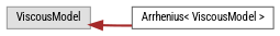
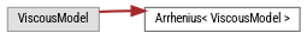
  digraph {
    rankdir=LR
    fontname="Roboto Condensed"
    node [fontname="Roboto Condensed" fontsize=10 shape=box style=filled]
    n1 [color=grey60 fillcolor="#E0E0E0" height=0.2 label=ViscousModel width=0.4]
    n2 [color=grey40 fillcolor=white height=0.2 label="Arrhenius\< ViscousModel \>" width=0.4]
-   n1 -> n2 [color=brown dir=back fontname="Roboto Condensed" fontsize=10 labelfontname=Helvetica labelfontsize=10 style=bold]
+   n2 -> n1 [color=brown dir=back fontname="Roboto Condensed" fontsize=10 labelfontname=Helvetica labelfontsize=10 style=bold]
  }
